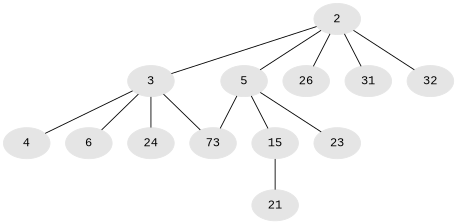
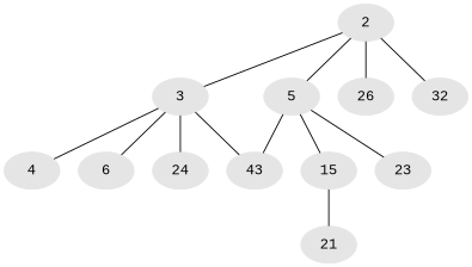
  graph {
    fontname="Liberation Mono"
    node [color=gray90 fontname="Liberation Mono" style=filled]
    edge [fontname="Liberation Mono"]
    n1 [label=2 super="+11+9+8+2+30"]
    3 [super="+39"]
    5 [super="+7+12+35"]
    26 [super="+29"]
-   31
    32 [super="+40+34"]
    4
    6 [super="+53+13"]
    24 [super="+44+45"]
-   43 [label=73]
+   43
    15 [super="+28"]
    23
    21
    n1 -- 3
    n1 -- 5
    n1 -- 26
-   n1 -- 31
    n1 -- 32 [weight=2]
    3 -- 4
    3 -- 6
    3 -- 24
    3 -- 43
    5 -- 43
    5 -- 15
    5 -- 23
    15 -- 21
  }
